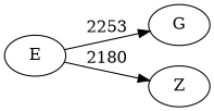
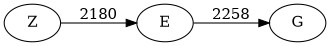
  digraph {
    rankdir=LR
    E
    G
    Z
-   E -> G [label=2253]
-   E -> Z [label=2180]
+   E -> G [label=2258]
+   Z -> E [label=2180]
  }
